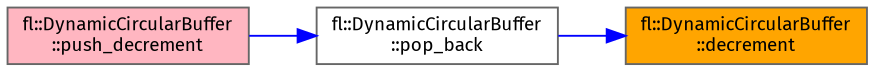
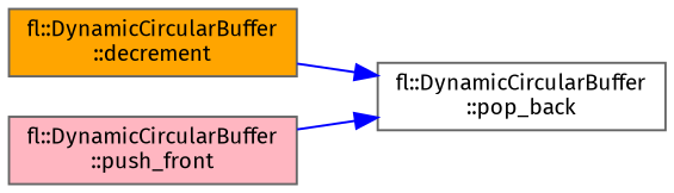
  digraph {
    fontname="Fira Sans"
    rankdir=RL
    node [color=grey40 fontname="Fira Sans" fontsize=10 shape=box style=filled]
    edge [color=blue dir=back fontname="Fira Sans" fontsize=10 labelfontname=Helvetica labelfontsize=10 style=solid]
    n1 [color=gray40 fillcolor=orange fontcolor=black height=0.2 label="fl::DynamicCircularBuffer\l::decrement" width=0.4]
    n2 [fillcolor=white height=0.2 label="fl::DynamicCircularBuffer\l::pop_back" width=0.4]
-   n3 [fillcolor=lightpink height=0.2 label="fl::DynamicCircularBuffer\l::push_decrement" width=0.4]
-   n1 -> n2
+   n3 [fillcolor=lightpink height=0.2 label="fl::DynamicCircularBuffer\l::push_front" width=0.4]
+   n2 -> n1
    n2 -> n3
  }
